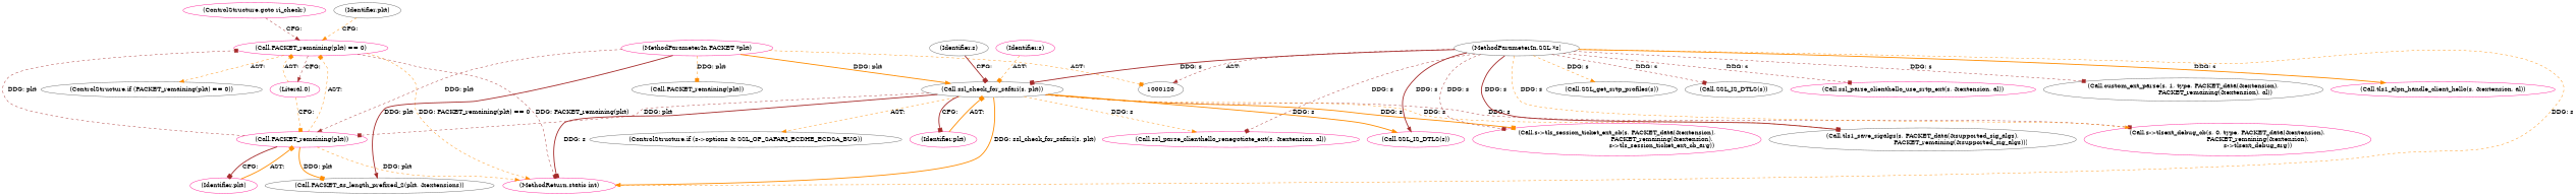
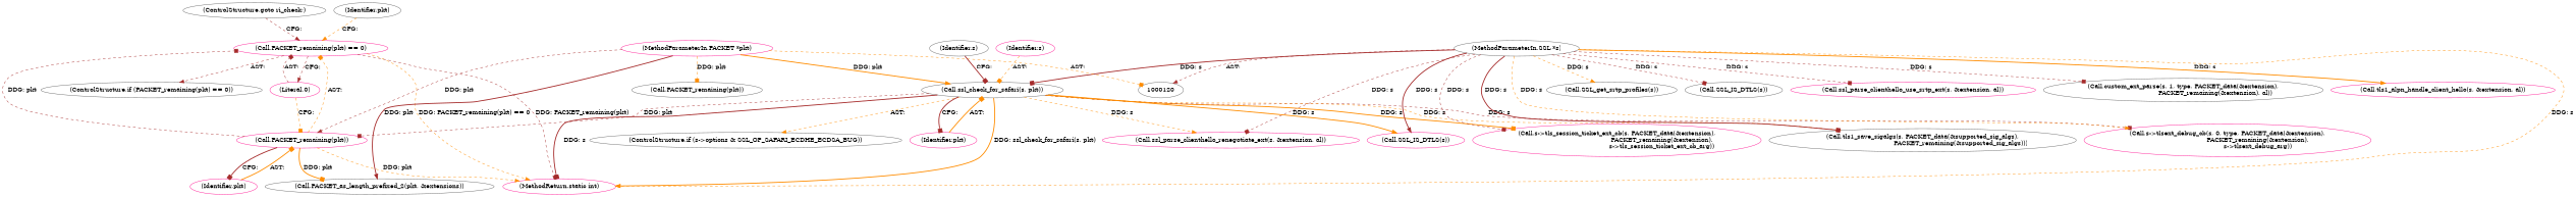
  digraph {
    node [color=deeppink]
    edge [arrowhead=box color=brown style=dashed]
    n1 [label="(Call,PACKET_remaining(pkt) == 0)"]
    n2 [label="(MethodReturn,static int)"]
    n3 [label="(Literal,0)"]
    n4 [color=gray40 label="(ControlStructure,if (PACKET_remaining(pkt) == 0))"]
    n5 [label="(Call,PACKET_remaining(pkt))"]
    n6 [label="(Identifier,pkt)"]
    n7 [color=gray40 label="(Call,PACKET_as_length_prefixed_2(pkt, &extensions))"]
    n8 [color=gray40 label="(Call,ssl_check_for_safari(s, pkt))"]
    n9 [label="(Call,s->tls_session_ticket_ext_cb(s, PACKET_data(&extension),\n                                              PACKET_remaining(&extension),\n                                              s->tls_session_ticket_ext_cb_arg))"]
    n10 [color=gray40 label="(ControlStructure,if (s->options & SSL_OP_SAFARI_ECDHE_ECDSA_BUG))"]
    n11 [label="(Call,s->tlsext_debug_cb(s, 0, type, PACKET_data(&extension),\n                               PACKET_remaining(&extension),\n                               s->tlsext_debug_arg))"]
    n12 [label="(Call,SSL_IS_DTLS(s))"]
    n13 [label="(Identifier,pkt)"]
    n14 [label="(Call,ssl_parse_clienthello_renegotiate_ext(s, &extension, al))"]
    n15 [color=gray40 label="(Call,tls1_save_sigalgs(s, PACKET_data(&supported_sig_algs),\n                                       PACKET_remaining(&supported_sig_algs)))"]
    n16 [color=gray40 label="(MethodParameterIn,SSL *s)"]
    n17 [color=gray40 label="(Call,SSL_get_srtp_profiles(s))"]
    n18 [color=gray40 label="(Call,SSL_IS_DTLS(s))"]
    n19 [label="(Call,ssl_parse_clienthello_use_srtp_ext(s, &extension, al))"]
    n20 [color=gray40 label="(Call,custom_ext_parse(s, 1, type, PACKET_data(&extension),\n                                 PACKET_remaining(&extension), al))"]
    n21 [label="(Call,tls1_alpn_handle_client_hello(s, &extension, al))"]
    1000120 [color=gray40]
    n23 [label="(MethodParameterIn,PACKET *pkt)"]
    n24 [color=gray40 label="(Call,PACKET_remaining(pkt))"]
-   n25 [label="(ControlStructure,goto ri_check;)"]
+   n25 [color=gray40 label="(ControlStructure,goto ri_check;)"]
    n26 [color=gray40 label="(Identifier,s)"]
    n27 [label="(Identifier,s)"]
    n28 [color=gray40 label="(Identifier,pkt)"]
    n1 -> n2 [arrowhead=normal color=darkorange label="DDG: PACKET_remaining(pkt) == 0"]
    n1 -> n2 [label="DDG: PACKET_remaining(pkt)"]
    n1 -> n3 [arrowhead=normal label="CFG: "]
-   n1 -> n4 [arrowhead=normal color=darkorange label="AST: "]
-   n3 -> n1 [color=darkorange label="AST: "]
+   n1 -> n4 [arrowhead=normal label="AST: "]
+   n3 -> n1 [label="AST: "]
    n3 -> n5 [color=darkorange label="CFG: "]
    n5 -> n1 [color=darkorange label="AST: "]
    n5 -> n1 [label="DDG: pkt"]
    n5 -> n2 [arrowhead=normal color=darkorange label="DDG: pkt"]
    n5 -> n6 [label="CFG: " style=bold]
    n5 -> n7 [color=darkorange label="DDG: pkt" style=bold]
    n6 -> n5 [color=darkorange label="AST: " style=bold]
    n8 -> n2 [label="DDG: s" style=bold]
    n8 -> n2 [arrowhead=normal color=darkorange label="DDG: ssl_check_for_safari(s, pkt)" style=bold]
    n8 -> n5 [label="DDG: pkt"]
    n8 -> n9 [color=darkorange label="DDG: s" style=bold]
    n8 -> n10 [arrowhead=normal color=darkorange label="AST: "]
    n8 -> n11 [label="DDG: s"]
    n8 -> n12 [arrowhead=normal color=darkorange label="DDG: s" style=bold]
    n8 -> n13 [label="CFG: " style=bold]
    n8 -> n14 [arrowhead=normal color=darkorange label="DDG: s"]
    n8 -> n15 [arrowhead=normal color=darkorange label="DDG: s"]
    n13 -> n8 [color=darkorange label="AST: " style=bold]
    n16 -> n2 [arrowhead=normal color=darkorange label="DDG: s"]
    n16 -> n8 [label="DDG: s" style=bold]
    n16 -> n9 [label="DDG: s"]
    n16 -> n11 [arrowhead=normal color=darkorange label="DDG: s"]
    n16 -> n12 [arrowhead=normal label="DDG: s" style=bold]
    n16 -> n14 [label="DDG: s"]
    n16 -> n15 [label="DDG: s" style=bold]
    n16 -> n17 [arrowhead=normal color=darkorange label="DDG: s"]
    n16 -> n18 [label="DDG: s"]
    n16 -> n19 [label="DDG: s"]
    n16 -> n20 [label="DDG: s"]
    n16 -> n21 [arrowhead=normal color=darkorange label="DDG: s" style=bold]
    n16 -> 1000120 [arrowhead=normal label="AST: "]
    n23 -> n5 [arrowhead=normal label="DDG: pkt"]
    n23 -> n7 [arrowhead=normal label="DDG: pkt" style=bold]
    n23 -> n8 [arrowhead=normal color=darkorange label="DDG: pkt" style=bold]
    n23 -> 1000120 [color=darkorange label="AST: "]
    n23 -> n24 [color=darkorange label="DDG: pkt"]
    n25 -> n1 [arrowhead=normal label="CFG: "]
    n26 -> n8 [label="CFG: " style=bold]
    n27 -> n8 [color=darkorange label="AST: "]
    n28 -> n1 [arrowhead=normal color=darkorange label="CFG: "]
  }
